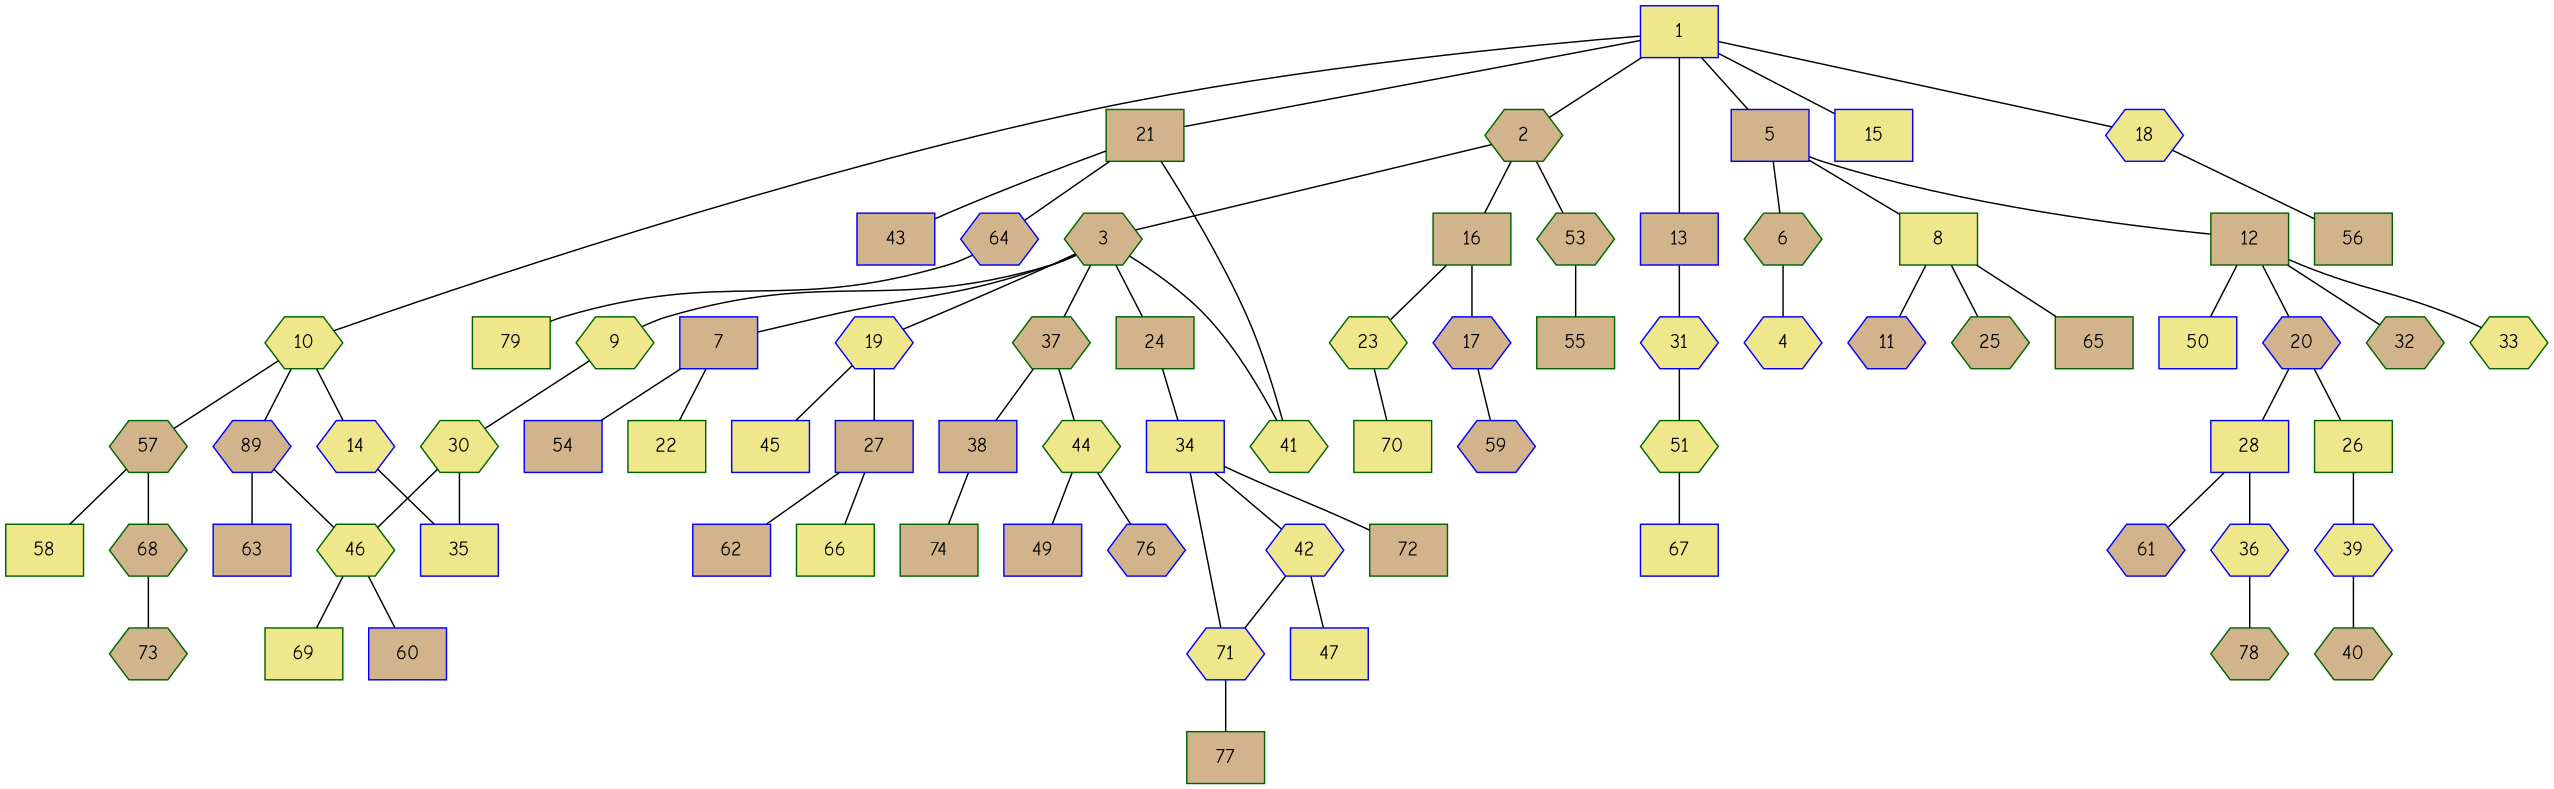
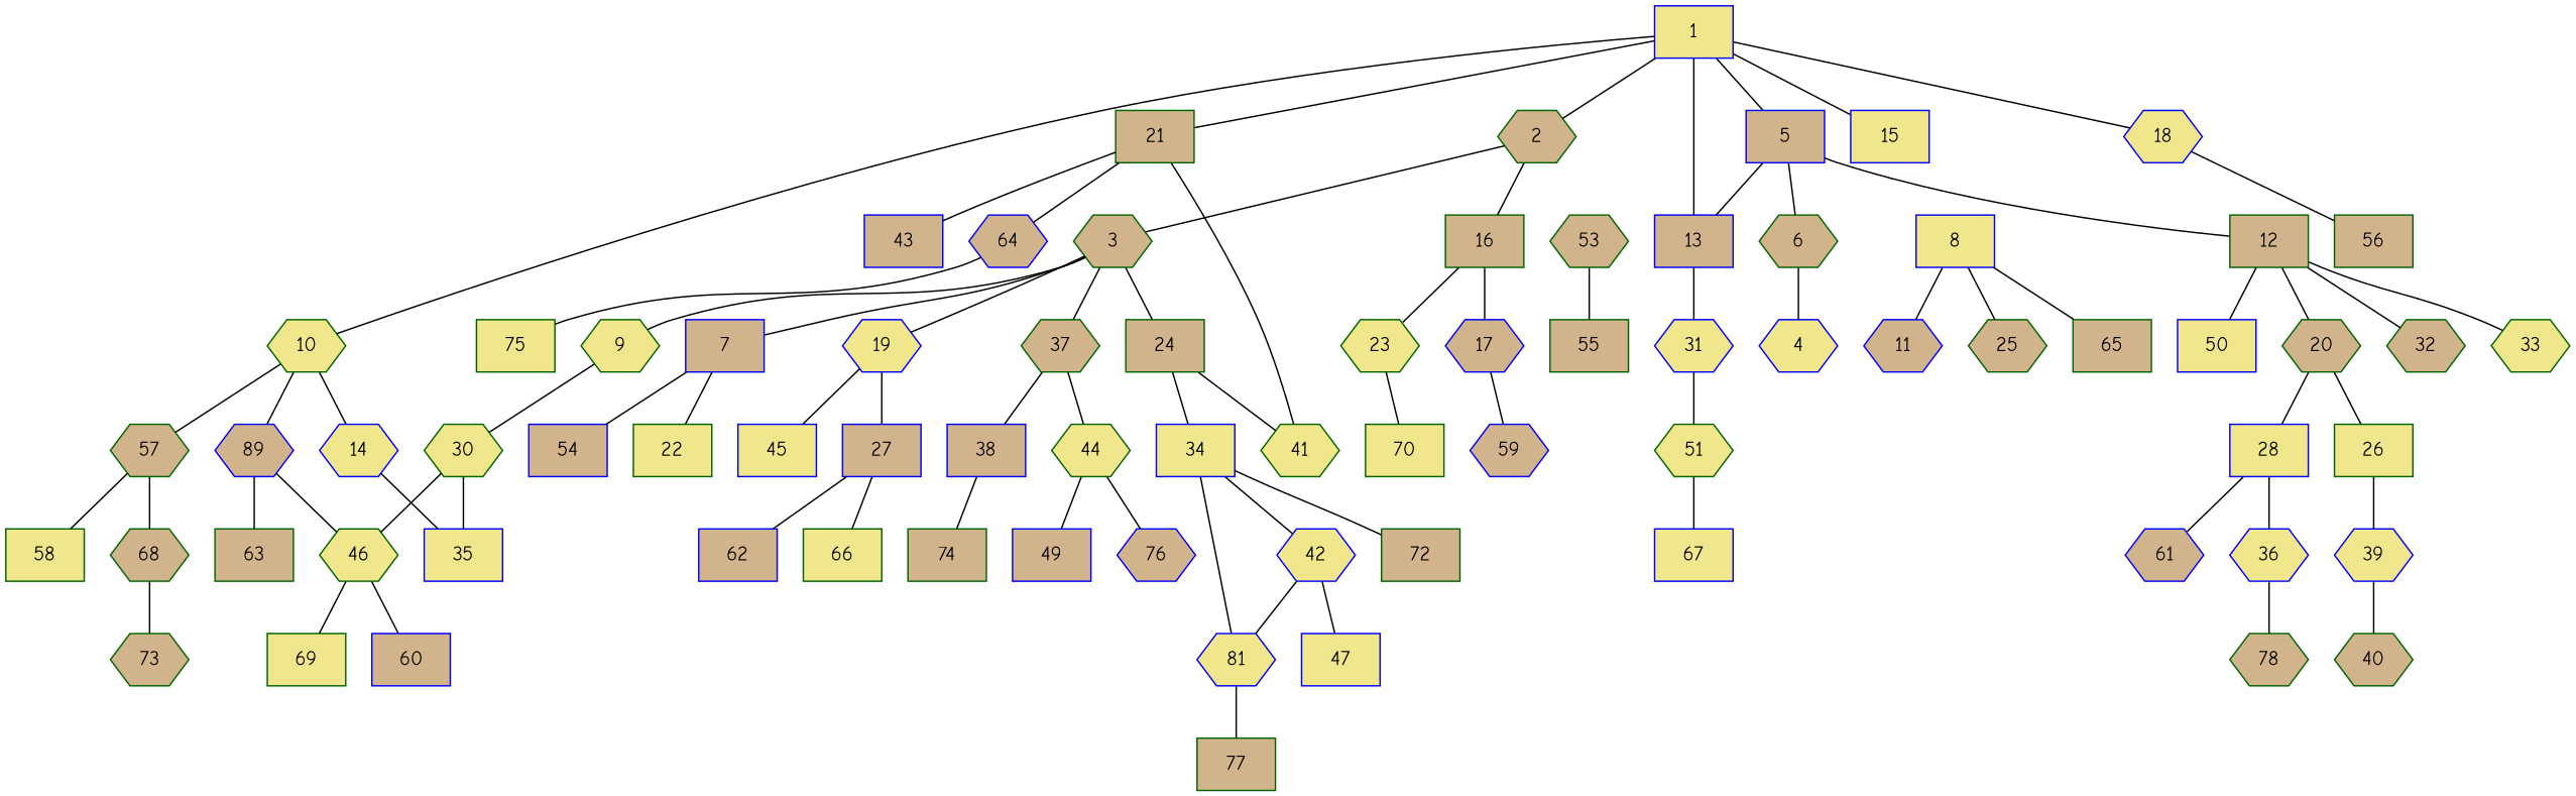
  graph {
    fontname="Comic Neue"
    node [color=darkgreen fillcolor=tan fontname="Comic Neue" shape=box style=filled]
    edge [fontname="Comic Neue"]
    1 [color=blue fillcolor=khaki]
    2 [shape=hexagon]
    5 [color=blue]
    10 [fillcolor=khaki shape=hexagon]
    13 [color=blue]
    15 [color=blue fillcolor=khaki]
    18 [color=blue fillcolor=khaki shape=hexagon]
    21
    3 [shape=hexagon]
    16
    53 [shape=hexagon]
    4 [color=blue fillcolor=khaki shape=hexagon]
    6 [shape=hexagon]
-   8 [fillcolor=khaki]
+   8 [color=blue fillcolor=khaki]
    12
    14 [color=blue fillcolor=khaki shape=hexagon]
    n17 [color=blue label=89 shape=hexagon]
    57 [shape=hexagon]
    31 [color=blue fillcolor=khaki shape=hexagon]
    56
    41 [fillcolor=khaki shape=hexagon]
    43 [color=blue]
    64 [color=blue shape=hexagon]
    7 [color=blue]
    9 [fillcolor=khaki shape=hexagon]
    19 [color=blue fillcolor=khaki shape=hexagon]
    24
    37 [shape=hexagon]
    17 [color=blue shape=hexagon]
    23 [fillcolor=khaki shape=hexagon]
    55
    22 [fillcolor=khaki]
    54 [color=blue]
    30 [fillcolor=khaki shape=hexagon]
    27 [color=blue]
    45 [color=blue fillcolor=khaki]
    34 [color=blue fillcolor=khaki]
    38 [color=blue]
    44 [fillcolor=khaki shape=hexagon]
    11 [color=blue shape=hexagon]
    25 [shape=hexagon]
    65
-   20 [color=blue shape=hexagon]
+   20 [shape=hexagon]
    32 [shape=hexagon]
    33 [fillcolor=khaki shape=hexagon]
    50 [color=blue fillcolor=khaki]
    35 [color=blue fillcolor=khaki]
    46 [fillcolor=khaki shape=hexagon]
-   63 [color=blue]
+   63
    58 [fillcolor=khaki]
    68 [shape=hexagon]
    26 [fillcolor=khaki]
    28 [color=blue fillcolor=khaki]
    51 [fillcolor=khaki shape=hexagon]
    59 [color=blue shape=hexagon]
    70 [fillcolor=khaki]
    62 [color=blue]
    66 [fillcolor=khaki]
    39 [color=blue fillcolor=khaki shape=hexagon]
    36 [color=blue fillcolor=khaki shape=hexagon]
    61 [color=blue shape=hexagon]
-   75 [fillcolor=khaki label=79]
+   75 [fillcolor=khaki]
    42 [color=blue fillcolor=khaki shape=hexagon]
-   71 [color=blue fillcolor=khaki shape=hexagon]
+   71 [color=blue fillcolor=khaki shape=hexagon label=81]
    72
    40 [shape=hexagon]
    78 [shape=hexagon]
    60 [color=blue]
    69 [fillcolor=khaki]
    67 [color=blue fillcolor=khaki]
    47 [color=blue fillcolor=khaki]
    77
    74
    49 [color=blue]
    76 [color=blue shape=hexagon]
    73 [shape=hexagon]
    1 -- 2
    1 -- 5
    1 -- 10
    1 -- 13
    1 -- 15
    1 -- 18
    1 -- 21
    2 -- 3
    2 -- 16
-   2 -- 53
    5 -- 6
-   5 -- 8
+   5 -- 13
    5 -- 12
    10 -- 14
    10 -- n17
    10 -- 57
    13 -- 31
    18 -- 56
    21 -- 41
    21 -- 43
    21 -- 64
-   3 -- 41
+   24 -- 41
    3 -- 7
    3 -- 9
    3 -- 19
    3 -- 24
    3 -- 37
    16 -- 17
    16 -- 23
    53 -- 55
    6 -- 4
    8 -- 11
    8 -- 25
    8 -- 65
    12 -- 20
    12 -- 32
    12 -- 33
    12 -- 50
    14 -- 35
    n17 -- 46
    n17 -- 63
    57 -- 58
    57 -- 68
    31 -- 51
    64 -- 75
    7 -- 22
    7 -- 54
    9 -- 30
    19 -- 27
    19 -- 45
    24 -- 34
    37 -- 38
    37 -- 44
    17 -- 59
    23 -- 70
    30 -- 35
    30 -- 46
    27 -- 62
    27 -- 66
    34 -- 42
    34 -- 71
    34 -- 72
    38 -- 74
    44 -- 49
    44 -- 76
    20 -- 26
    20 -- 28
    46 -- 60
    46 -- 69
    68 -- 73
    26 -- 39
    28 -- 36
    28 -- 61
    51 -- 67
    39 -- 40
    36 -- 78
    42 -- 71
    42 -- 47
    71 -- 77
  }
